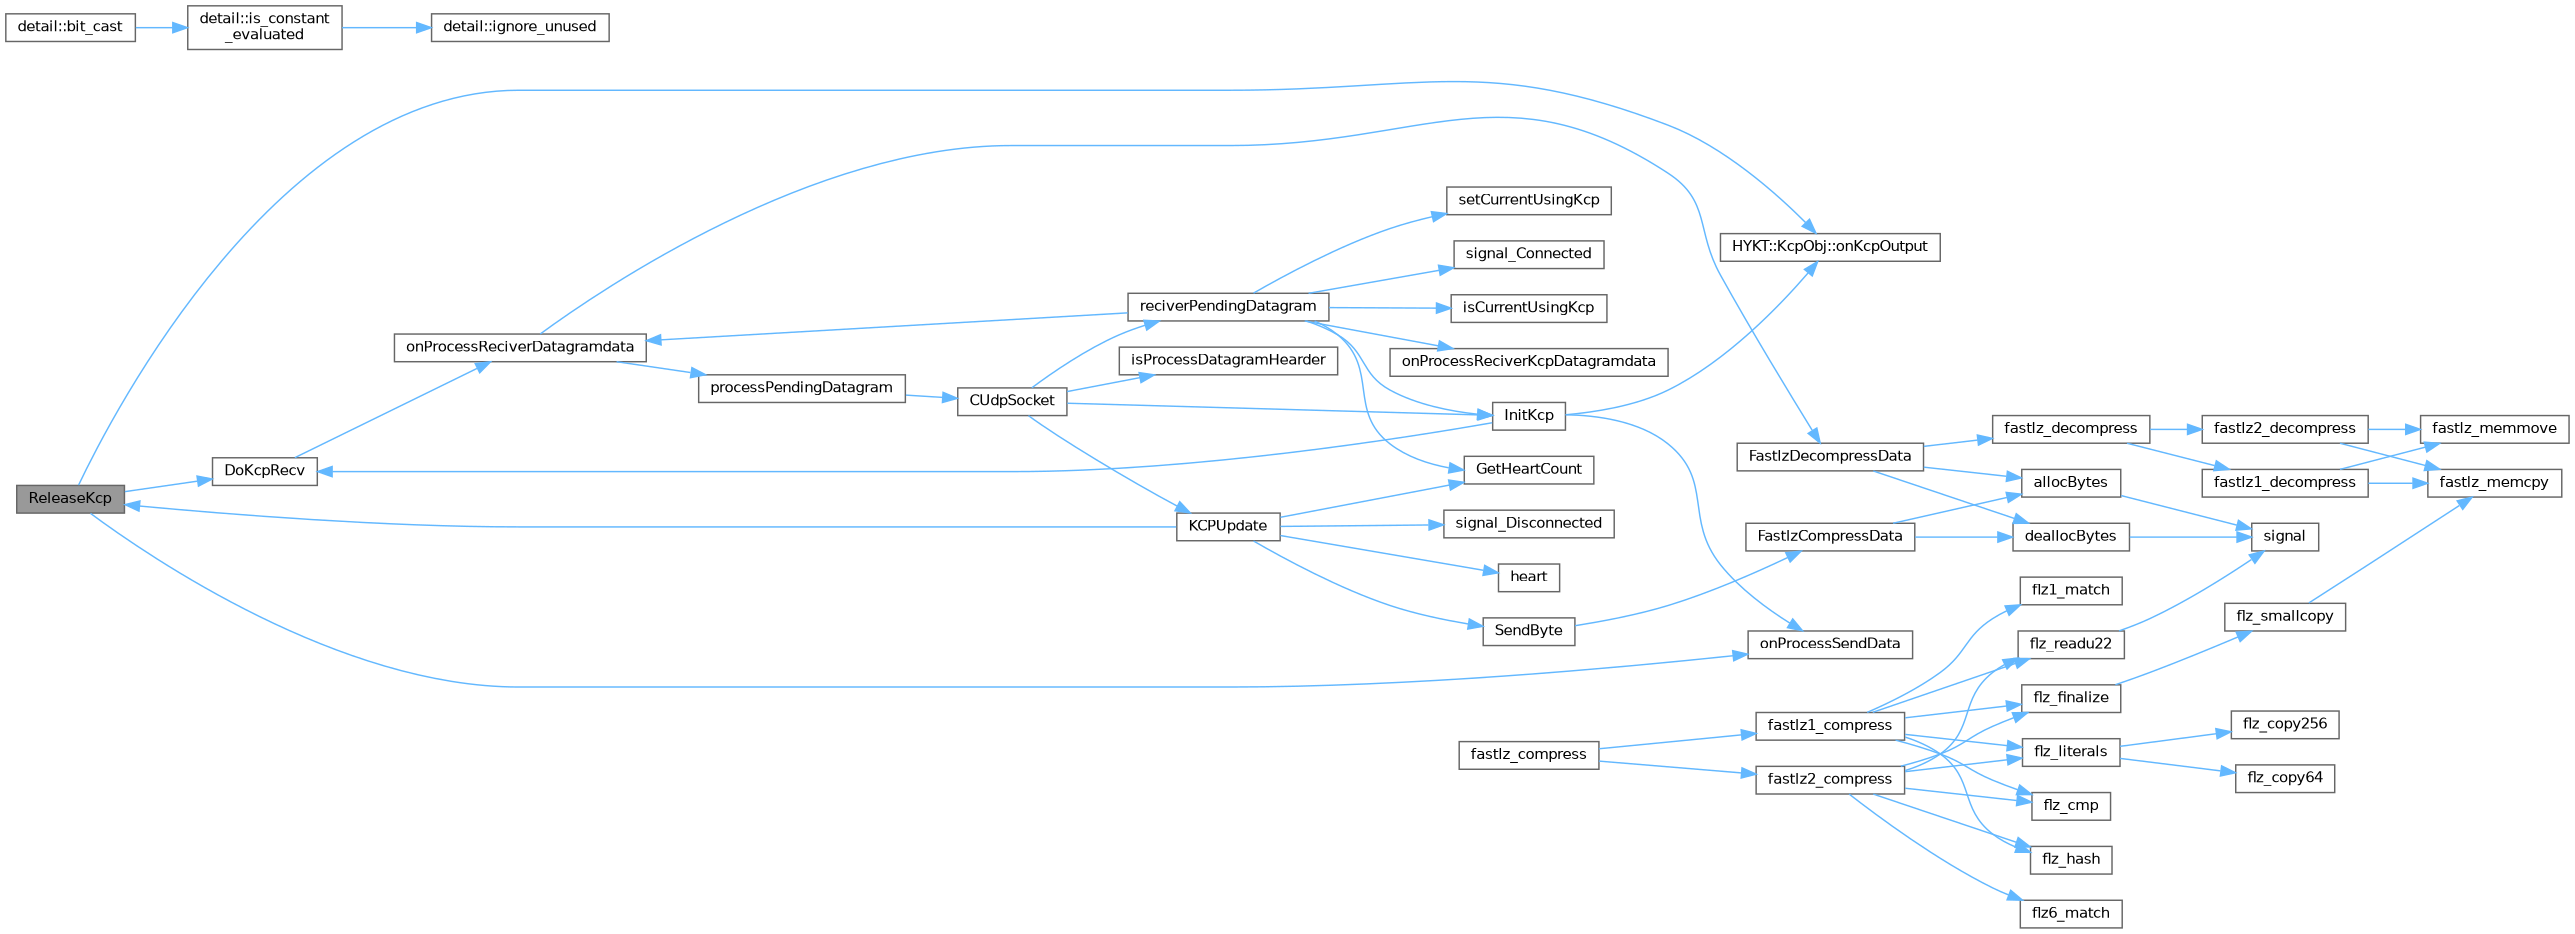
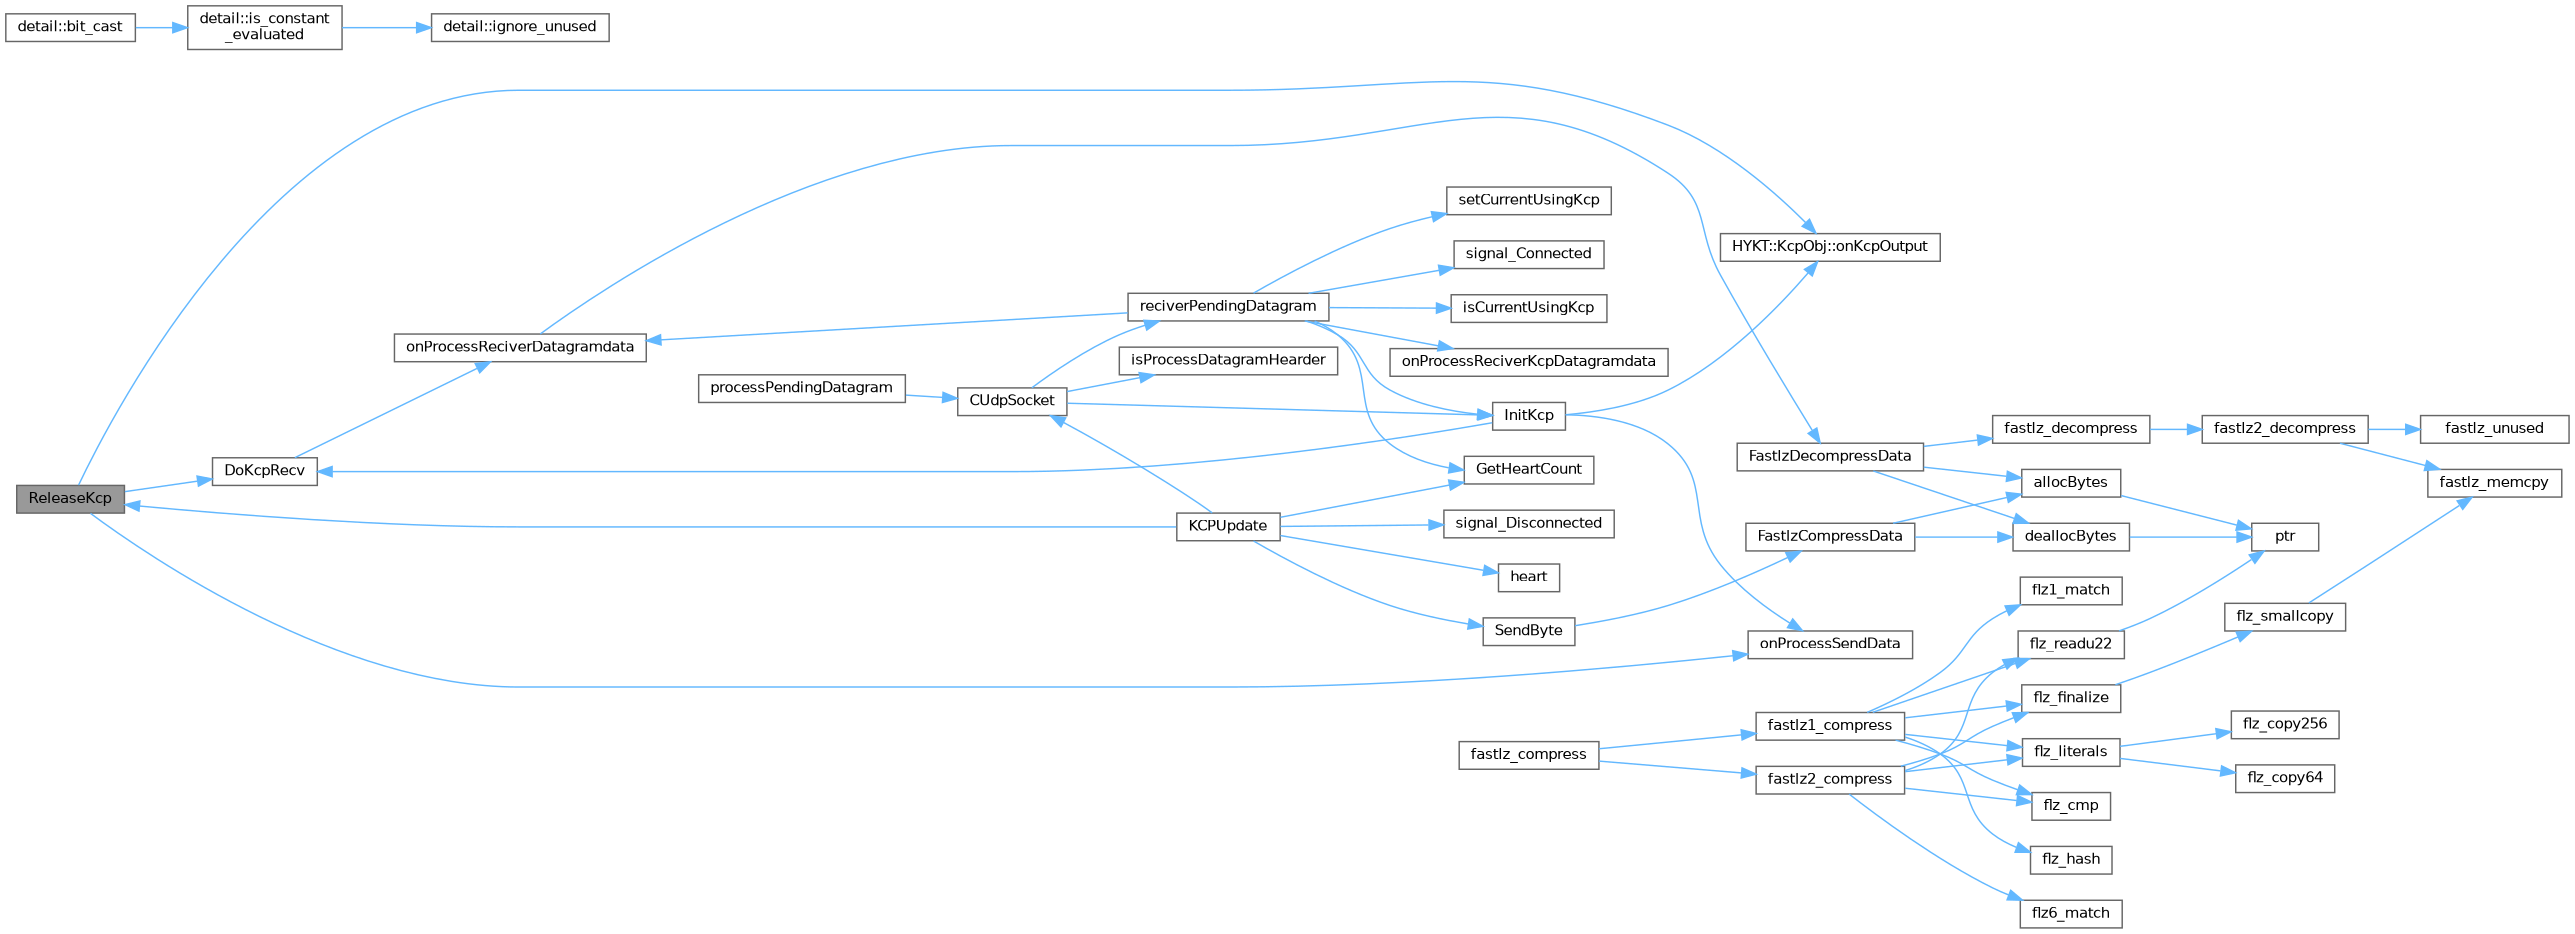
  digraph {
    fontname="DejaVu Sans"
    rankdir=LR
    node [color=grey40 fillcolor=white fontname="DejaVu Sans" fontsize=10 shape=box style=filled]
    edge [color=steelblue1 fontname="DejaVu Sans" fontsize=10 labelfontname=Helvetica labelfontsize=10 style=solid]
    n1 [color=gray40 fillcolor=grey60 fontcolor=black height=0.2 label=ReleaseKcp width=0.4]
    n2 [height=0.2 label=DoKcpRecv width=0.4]
    n3 [height=0.2 label="HYKT::KcpObj::onKcpOutput" width=0.4]
    n4 [height=0.2 label=onProcessSendData width=0.4]
    n5 [height=0.2 label=onProcessReciverDatagramdata width=0.4]
    n6 [height=0.2 label=FastlzDecompressData width=0.4]
    n7 [height=0.2 label=processPendingDatagram width=0.4]
    n8 [height=0.2 label=allocBytes width=0.4]
    n9 [height=0.2 label=deallocBytes width=0.4]
    n10 [height=0.2 label=fastlz_decompress width=0.4]
    n11 [height=0.2 label=CUdpSocket width=0.4]
-   n12 [height=0.2 label=signal width=0.4]
-   n13 [height=0.2 label=fastlz1_decompress width=0.4]
+   n12 [height=0.2 label=ptr width=0.4]
    n14 [height=0.2 label=fastlz2_decompress width=0.4]
    n15 [height=0.2 label="detail::bit_cast" width=0.4]
    n16 [height=0.2 label="detail::is_constant\l_evaluated" width=0.4]
    n17 [height=0.2 label="detail::ignore_unused" width=0.4]
    n18 [height=0.2 label=fastlz_memcpy width=0.4]
-   n19 [height=0.2 label=fastlz_memmove width=0.4]
+   n19 [height=0.2 label=fastlz_unused width=0.4]
    n20 [height=0.2 label=InitKcp width=0.4]
    n21 [height=0.2 label=isProcessDatagramHearder width=0.4]
    n22 [height=0.2 label=KCPUpdate width=0.4]
    n23 [height=0.2 label=reciverPendingDatagram width=0.4]
    n24 [height=0.2 label=GetHeartCount width=0.4]
    n25 [height=0.2 label=heart width=0.4]
    n26 [height=0.2 label=SendByte width=0.4]
    n27 [height=0.2 label=signal_Disconnected width=0.4]
    n28 [height=0.2 label=isCurrentUsingKcp width=0.4]
    n29 [height=0.2 label=onProcessReciverKcpDatagramdata width=0.4]
    n30 [height=0.2 label=setCurrentUsingKcp width=0.4]
    n31 [height=0.2 label=signal_Connected width=0.4]
    n32 [height=0.2 label=FastlzCompressData width=0.4]
    n33 [height=0.2 label=fastlz_compress width=0.4]
    n34 [height=0.2 label=fastlz1_compress width=0.4]
    n35 [height=0.2 label=fastlz2_compress width=0.4]
    n36 [height=0.2 label=flz1_match width=0.4]
    n37 [height=0.2 label=flz_cmp width=0.4]
    n38 [height=0.2 label=flz_finalize width=0.4]
    n39 [height=0.2 label=flz_hash width=0.4]
    n40 [height=0.2 label=flz_literals width=0.4]
    n41 [height=0.2 label=flz_readu22 width=0.4]
    n42 [height=0.2 label=flz6_match width=0.4]
    n43 [height=0.2 label=flz_smallcopy width=0.4]
    n44 [height=0.2 label=flz_copy256 width=0.4]
    n45 [height=0.2 label=flz_copy64 width=0.4]
    n1 -> n2
    n1 -> n3
    n1 -> n4
    n2 -> n5
    n5 -> n6
-   n5 -> n7
    n6 -> n8
    n6 -> n9
    n6 -> n10
    n7 -> n11
    n8 -> n12
    n9 -> n12
-   n10 -> n13
    n10 -> n14
    n11 -> n20
    n11 -> n21
-   n11 -> n22
+   n22 -> n11
    n11 -> n23
-   n13 -> n18
-   n13 -> n19
    n14 -> n18
    n14 -> n19
    n15 -> n16
    n16 -> n17
    n20 -> n2
    n20 -> n3
    n20 -> n4
    n22 -> n1
    n22 -> n24
    n22 -> n25
    n22 -> n26
    n22 -> n27
    n23 -> n5
    n23 -> n20
    n23 -> n24
    n23 -> n28
    n23 -> n29
    n23 -> n30
    n23 -> n31
    n26 -> n32
    n32 -> n8
    n32 -> n9
    n33 -> n34
    n33 -> n35
    n34 -> n36
    n34 -> n37
    n34 -> n38
    n34 -> n39
    n34 -> n40
    n34 -> n41
    n35 -> n37
    n35 -> n38
-   n35 -> n39
    n35 -> n40
    n35 -> n41
    n35 -> n42
    n38 -> n43
    n40 -> n44
    n40 -> n45
    n41 -> n12
    n43 -> n18
  }
